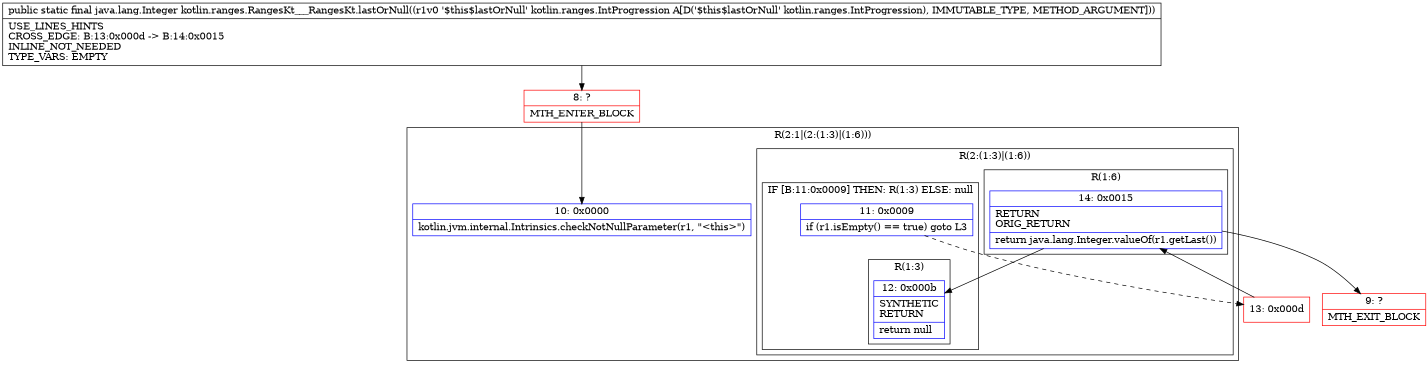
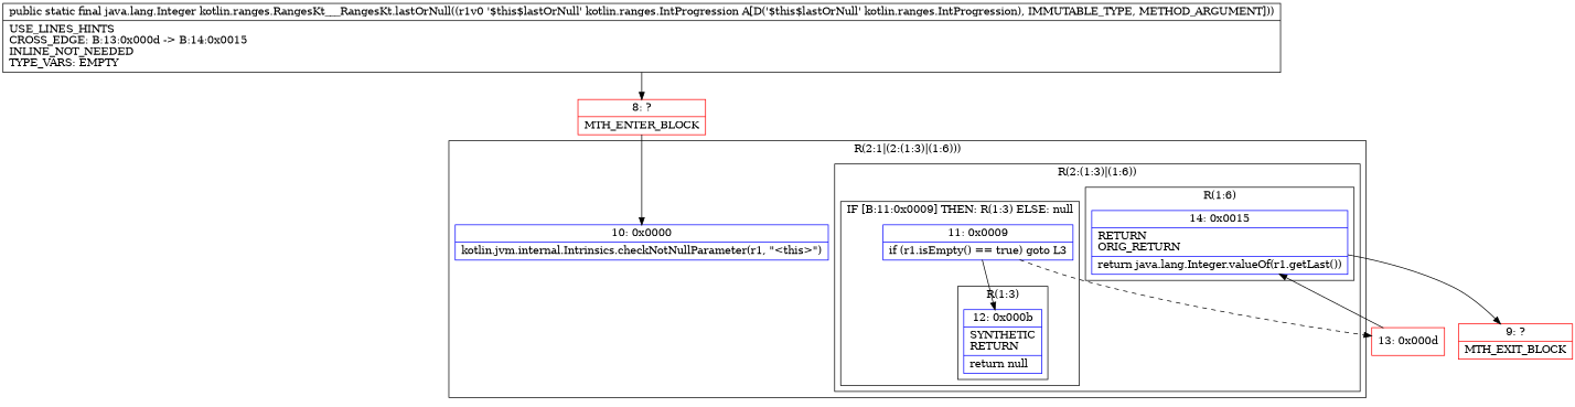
  digraph {
    node [color=blue shape=record]
    n1 [label="{12\:\ 0x000b|SYNTHETIC\lRETURN\l|return null\l}"]
    n2 [label="{11\:\ 0x0009|if (r1.isEmpty() == true) goto L3\l}"]
    n3 [label="{14\:\ 0x0015|RETURN\lORIG_RETURN\l|return java.lang.Integer.valueOf(r1.getLast())\l}"]
    n4 [label="{10\:\ 0x0000|kotlin.jvm.internal.Intrinsics.checkNotNullParameter(r1, \"\<this\>\")\l}"]
    n5 [color=red label="{13\:\ 0x000d}"]
    n6 [color=red label="{9\:\ ?|MTH_EXIT_BLOCK\l}"]
    n7 [color=red label="{8\:\ ?|MTH_ENTER_BLOCK\l}"]
    n8 [label="{public static final java.lang.Integer kotlin.ranges.RangesKt___RangesKt.lastOrNull((r1v0 '$this$lastOrNull' kotlin.ranges.IntProgression A[D('$this$lastOrNull' kotlin.ranges.IntProgression), IMMUTABLE_TYPE, METHOD_ARGUMENT]))  | USE_LINES_HINTS\lCROSS_EDGE: B:13:0x000d \-\> B:14:0x0015\lINLINE_NOT_NEEDED\lTYPE_VARS: EMPTY\l}" color=""]
    subgraph cluster_1 {
      label="R(2:1|(2:(1:3)|(1:6)))"
      n4
      subgraph cluster_2 {
        label="R(2:(1:3)|(1:6))"
        subgraph cluster_3 {
          label="IF [B:11:0x0009] THEN: R(1:3) ELSE: null"
          n2
          subgraph cluster_4 {
            label="R(1:3)"
            n1
          }
        }
        subgraph cluster_5 {
          label="R(1:6)"
          n3
        }
      }
    }
-   n3 -> n1
+   n2 -> n1
    n2 -> n5 [style=dashed]
    n3 -> n6
    n5 -> n3
    n7 -> n4
    n8 -> n7
  }
